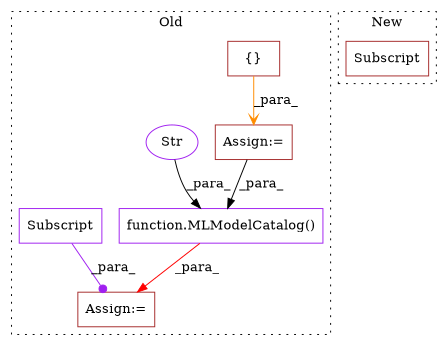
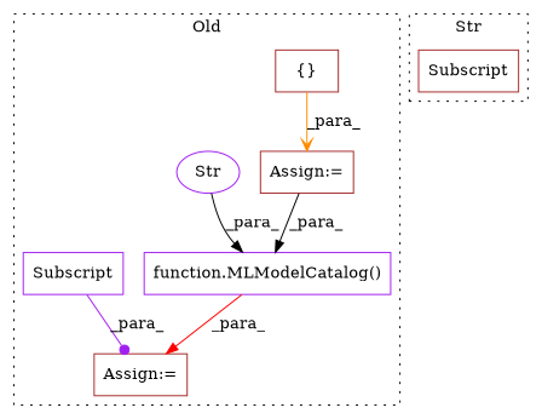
  digraph {
    node [a=68 l=3 shape=box color=brown]
    edge [color=black arrowhead=normal]
    n1 [a=75 l="15,1" label="function.MLModelCatalog()" s="1816,1863" color=purple]
    n2 [a=59 l="10,0" label="{}" s="1452,1786"]
    n3 [a=66 l=5 label=Str s=1837 shape=ellipse color=purple]
    n4 [label="Assign:=" s=1449]
    n5 [label="Assign:=" s=2075]
    n6 [a=63 l="34,0" label=Subscript s="2078,0" color=purple]
    n7 [a=63 l="49,0" label=Subscript s="1190,0"]
    subgraph cluster_1 {
      label=Old
      style=dotted
      n1
      n2
      n3
      n4
      n5
      n6
    }
    subgraph cluster_2 {
-     label=New
+     label=Str
      style=dotted
      n7
    }
    n1 -> n5 [label=_para_ color=red]
    n2 -> n4 [label=_para_ color=darkorange arrowhead=vee]
    n3 -> n1 [label=_para_]
    n4 -> n1 [label=_para_]
    n6 -> n5 [label=_para_ color=purple arrowhead=dot]
  }
